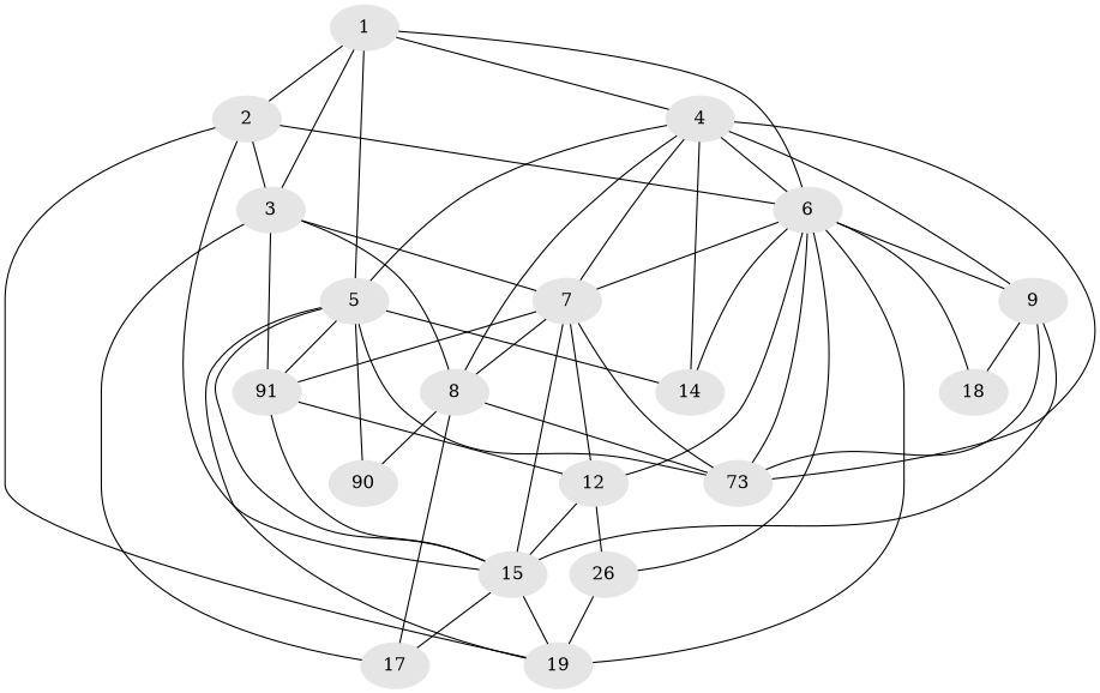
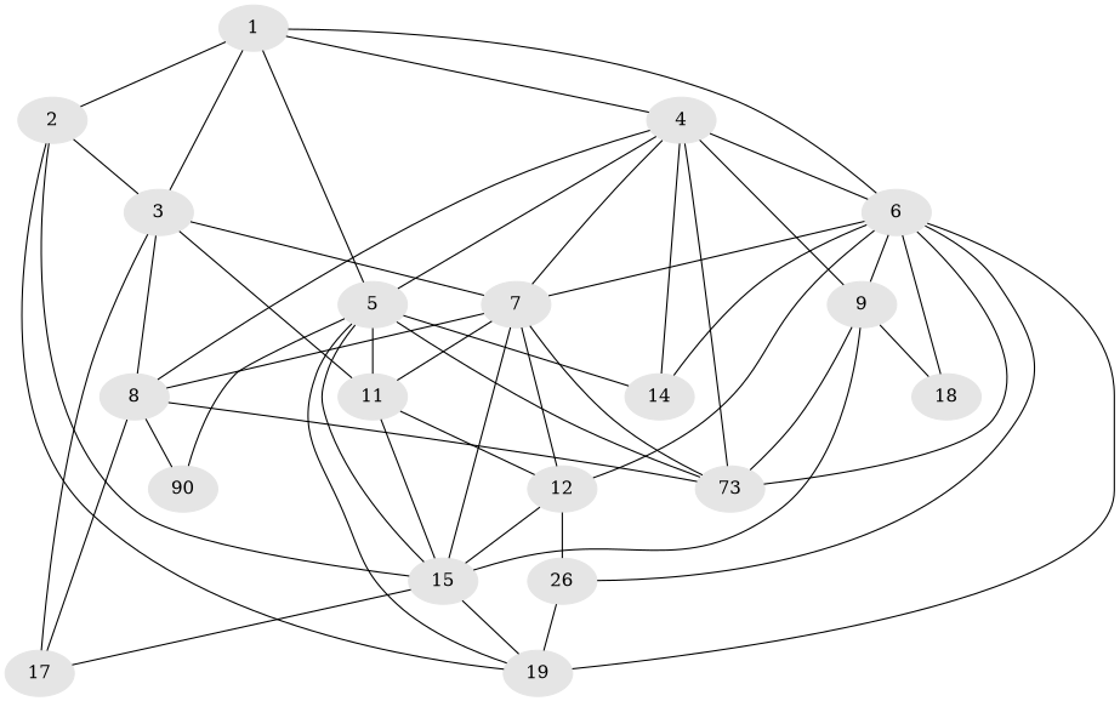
  graph {
    node [color=gray90 style=filled]
    edge [weight=1.0]
    1
    2
    3
    4
    5
    6
    15
    19
    7
    8
-   11 [label=91]
+   11
    17
    9
    n14 [label=73]
    14
    n16 [label=90]
    12
    n18 [label=26]
    18
    1 -- 2
    1 -- 3
    1 -- 4
    1 -- 5
    1 -- 6
    2 -- 3
-   2 -- 6
    2 -- 15
    2 -- 19
    3 -- 7
    3 -- 8
    3 -- 11
    3 -- 17
    4 -- 5
    4 -- 6 [weight=2.0]
    4 -- 7
    4 -- 8
    4 -- 9
    4 -- n14 [weight=2.0]
    4 -- 14
    5 -- 15
    5 -- 19
    5 -- 11
    5 -- n14 [weight=2.0]
    5 -- 14
    5 -- n16 [weight=2.0]
    6 -- 19 [weight=2.0]
    6 -- 7 [weight=3.0]
    6 -- 9
    6 -- n14 [weight=3.0]
    6 -- 14
    6 -- 12
    6 -- n18
    6 -- 18 [weight=3.0]
    15 -- 19
    15 -- 17
    7 -- 15 [weight=3.0]
    7 -- 8
    7 -- 11
    7 -- n14
    7 -- 12
    8 -- 17
    8 -- n14 [weight=3.0]
    8 -- n16
    11 -- 15 [weight=3.0]
    11 -- 12
    9 -- 15
    9 -- n14 [weight=2.0]
    9 -- 18
    12 -- 15
    12 -- n18
    n18 -- 19
  }
